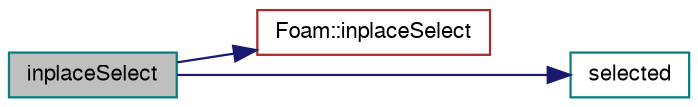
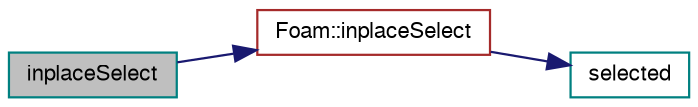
  digraph {
    rankdir=LR
    node [color=teal fontname=FreeSans fontsize=10 shape=record]
    edge [color=midnightblue fontname=FreeSans fontsize=10 labelfontname=FreeSans labelfontsize=10 style=solid]
    n1 [fillcolor=grey75 fontcolor=black height=0.2 label=inplaceSelect style=filled width=0.4]
    n2 [color=brown height=0.2 label="Foam::inplaceSelect" width=0.4]
    n3 [height=0.2 label=selected width=0.4]
    n1 -> n2
-   n1 -> n3
+   n2 -> n3
  }
